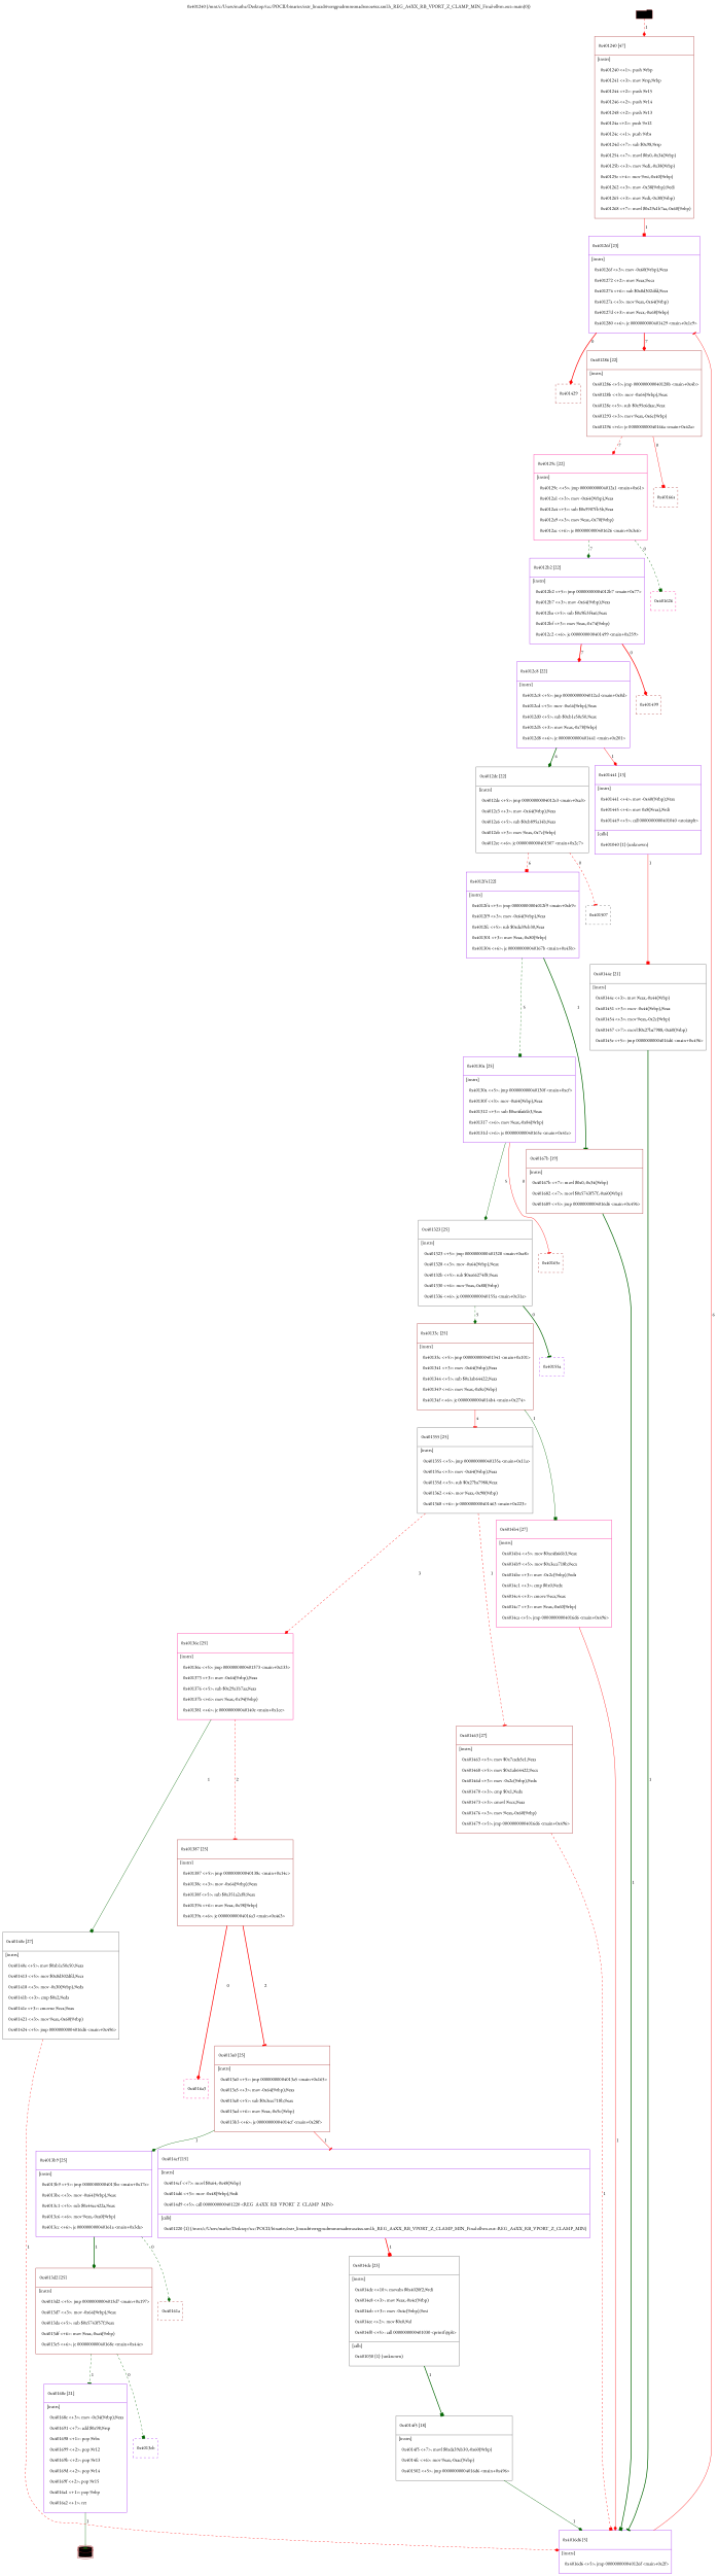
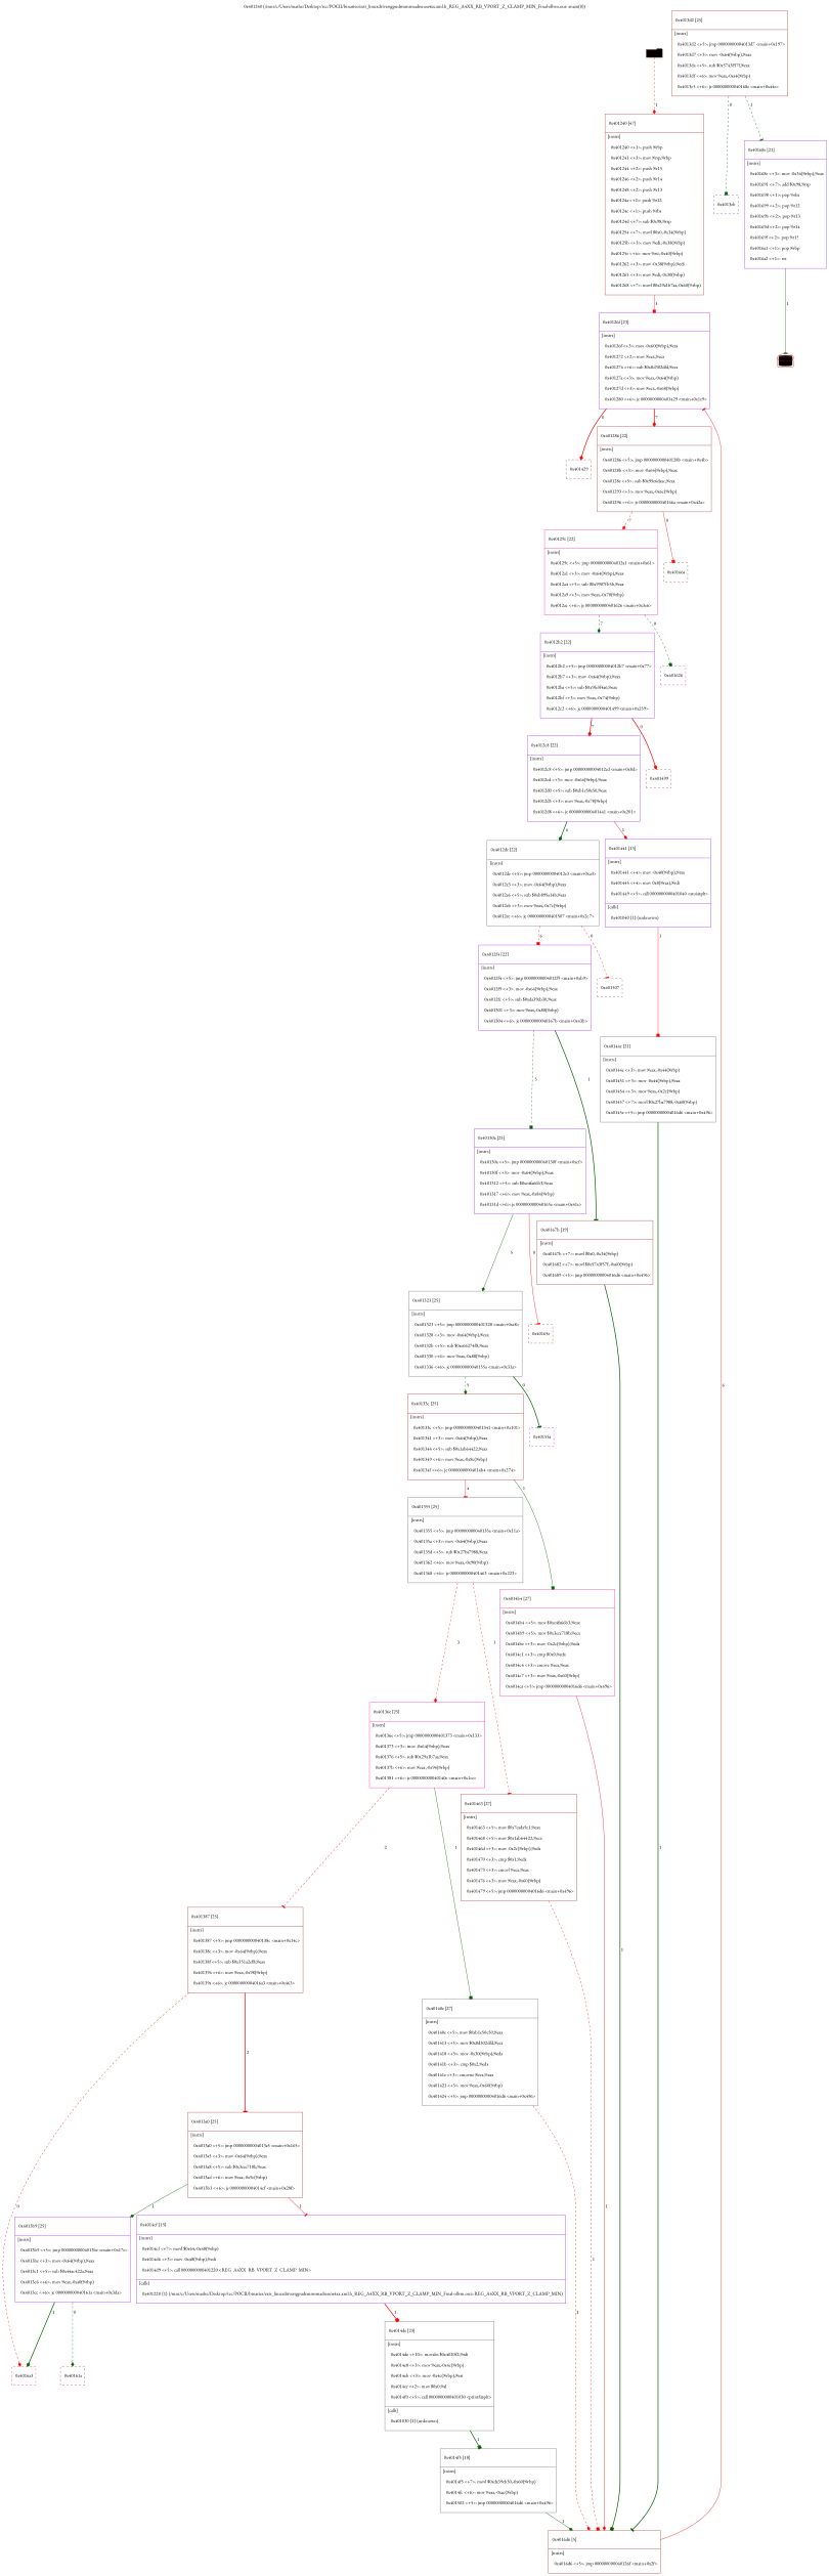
  digraph {
    fontname="EB Garamond"
    label="0x401240 (/mnt/c/Users/mathe/Desktop/tcc/POCII/binaries/extr_linuxdriversgpudrmmsmadrenoa4xx.xml.h_REG_A4XX_RB_VPORT_Z_CLAMP_MIN_Final-ollvm.out::main(0))"
    labelloc=t
    node [color=brown fontname="EB Garamond" shape=record]
    edge [arrowhead=diamond color=red fontname="EB Garamond" style=dashed]
    Entry [fillcolor=black height=0.3 shape=folder style=filled width=0.3]
    n2 [label="{\n     0x401240 [47]\l\n     | [instrs]\l\n     &nbsp;&nbsp;0x401240 \<+1\>: push %rbp\l\n     &nbsp;&nbsp;0x401241 \<+3\>: mov %rsp,%rbp\l\n     &nbsp;&nbsp;0x401244 \<+2\>: push %r15\l\n     &nbsp;&nbsp;0x401246 \<+2\>: push %r14\l\n     &nbsp;&nbsp;0x401248 \<+2\>: push %r13\l\n     &nbsp;&nbsp;0x40124a \<+2\>: push %r12\l\n     &nbsp;&nbsp;0x40124c \<+1\>: push %rbx\l\n     &nbsp;&nbsp;0x40124d \<+7\>: sub $0x98,%rsp\l\n     &nbsp;&nbsp;0x401254 \<+7\>: movl $0x0,-0x34(%rbp)\l\n     &nbsp;&nbsp;0x40125b \<+3\>: mov %edi,-0x38(%rbp)\l\n     &nbsp;&nbsp;0x40125e \<+4\>: mov %rsi,-0x40(%rbp)\l\n     &nbsp;&nbsp;0x401262 \<+3\>: mov -0x38(%rbp),%edi\l\n     &nbsp;&nbsp;0x401265 \<+3\>: mov %edi,-0x30(%rbp)\l\n     &nbsp;&nbsp;0x401268 \<+7\>: movl $0x29a1b7aa,-0x60(%rbp)\l\n  }"]
    n3 [color=purple label="{\n     0x40126f [23]\l\n     | [instrs]\l\n     &nbsp;&nbsp;0x40126f \<+3\>: mov -0x60(%rbp),%eax\l\n     &nbsp;&nbsp;0x401272 \<+2\>: mov %eax,%ecx\l\n     &nbsp;&nbsp;0x401274 \<+6\>: sub $0x8d302dfd,%ecx\l\n     &nbsp;&nbsp;0x40127a \<+3\>: mov %eax,-0x64(%rbp)\l\n     &nbsp;&nbsp;0x40127d \<+3\>: mov %ecx,-0x68(%rbp)\l\n     &nbsp;&nbsp;0x401280 \<+6\>: je 0000000000401429 \<main+0x1e9\>\l\n  }"]
    n4 [label="{\n     0x401429\l\n  }" style=dashed]
    n5 [label="{\n     0x401286 [22]\l\n     | [instrs]\l\n     &nbsp;&nbsp;0x401286 \<+5\>: jmp 000000000040128b \<main+0x4b\>\l\n     &nbsp;&nbsp;0x40128b \<+3\>: mov -0x64(%rbp),%eax\l\n     &nbsp;&nbsp;0x40128e \<+5\>: sub $0x95e6daac,%eax\l\n     &nbsp;&nbsp;0x401293 \<+3\>: mov %eax,-0x6c(%rbp)\l\n     &nbsp;&nbsp;0x401296 \<+6\>: je 000000000040166a \<main+0x42a\>\l\n  }"]
    n6 [label="{\n     0x40166a\l\n  }" style=dashed]
    n7 [color=deeppink label="{\n     0x40129c [22]\l\n     | [instrs]\l\n     &nbsp;&nbsp;0x40129c \<+5\>: jmp 00000000004012a1 \<main+0x61\>\l\n     &nbsp;&nbsp;0x4012a1 \<+3\>: mov -0x64(%rbp),%eax\l\n     &nbsp;&nbsp;0x4012a4 \<+5\>: sub $0x9907fb5b,%eax\l\n     &nbsp;&nbsp;0x4012a9 \<+3\>: mov %eax,-0x70(%rbp)\l\n     &nbsp;&nbsp;0x4012ac \<+6\>: je 0000000000401626 \<main+0x3e6\>\l\n  }"]
    n8 [color=deeppink label="{\n     0x401626\l\n  }" style=dashed]
    n9 [color=purple label="{\n     0x4012b2 [22]\l\n     | [instrs]\l\n     &nbsp;&nbsp;0x4012b2 \<+5\>: jmp 00000000004012b7 \<main+0x77\>\l\n     &nbsp;&nbsp;0x4012b7 \<+3\>: mov -0x64(%rbp),%eax\l\n     &nbsp;&nbsp;0x4012ba \<+5\>: sub $0x9fe3f4a6,%eax\l\n     &nbsp;&nbsp;0x4012bf \<+3\>: mov %eax,-0x74(%rbp)\l\n     &nbsp;&nbsp;0x4012c2 \<+6\>: je 0000000000401499 \<main+0x259\>\l\n  }"]
    Exit [fillcolor=black height=0.3 peripheries=2 shape=cylinder style=filled width=0.3]
    n11 [label="{\n     0x401499\l\n  }" style=dashed]
    n12 [color=purple label="{\n     0x4012c8 [22]\l\n     | [instrs]\l\n     &nbsp;&nbsp;0x4012c8 \<+5\>: jmp 00000000004012cd \<main+0x8d\>\l\n     &nbsp;&nbsp;0x4012cd \<+3\>: mov -0x64(%rbp),%eax\l\n     &nbsp;&nbsp;0x4012d0 \<+5\>: sub $0xb1e50e50,%eax\l\n     &nbsp;&nbsp;0x4012d5 \<+3\>: mov %eax,-0x78(%rbp)\l\n     &nbsp;&nbsp;0x4012d8 \<+6\>: je 0000000000401441 \<main+0x201\>\l\n  }"]
    n13 [color=purple label="{\n     0x4013eb\l\n  }" style=dashed]
    n14 [color=purple label="{\n     0x401441 [13]\l\n     | [instrs]\l\n     &nbsp;&nbsp;0x401441 \<+4\>: mov -0x40(%rbp),%rax\l\n     &nbsp;&nbsp;0x401445 \<+4\>: mov 0x8(%rax),%rdi\l\n     &nbsp;&nbsp;0x401449 \<+5\>: call 0000000000401040 \<atoi@plt\>\l\n     | [calls]\l\n     &nbsp;&nbsp;0x401040 \{1\} (unknown)\l\n  }"]
    n15 [color=gray40 label="{\n     0x4012de [22]\l\n     | [instrs]\l\n     &nbsp;&nbsp;0x4012de \<+5\>: jmp 00000000004012e3 \<main+0xa3\>\l\n     &nbsp;&nbsp;0x4012e3 \<+3\>: mov -0x64(%rbp),%eax\l\n     &nbsp;&nbsp;0x4012e6 \<+5\>: sub $0xb895a14b,%eax\l\n     &nbsp;&nbsp;0x4012eb \<+3\>: mov %eax,-0x7c(%rbp)\l\n     &nbsp;&nbsp;0x4012ee \<+6\>: je 0000000000401507 \<main+0x2c7\>\l\n  }"]
    n16 [color=purple label="{\n     0x40168e [21]\l\n     | [instrs]\l\n     &nbsp;&nbsp;0x40168e \<+3\>: mov -0x34(%rbp),%eax\l\n     &nbsp;&nbsp;0x401691 \<+7\>: add $0x98,%rsp\l\n     &nbsp;&nbsp;0x401698 \<+1\>: pop %rbx\l\n     &nbsp;&nbsp;0x401699 \<+2\>: pop %r12\l\n     &nbsp;&nbsp;0x40169b \<+2\>: pop %r13\l\n     &nbsp;&nbsp;0x40169d \<+2\>: pop %r14\l\n     &nbsp;&nbsp;0x40169f \<+2\>: pop %r15\l\n     &nbsp;&nbsp;0x4016a1 \<+1\>: pop %rbp\l\n     &nbsp;&nbsp;0x4016a2 \<+1\>: ret\l\n  }"]
    n17 [color=gray40 label="{\n     0x40144e [21]\l\n     | [instrs]\l\n     &nbsp;&nbsp;0x40144e \<+3\>: mov %eax,-0x44(%rbp)\l\n     &nbsp;&nbsp;0x401451 \<+3\>: mov -0x44(%rbp),%eax\l\n     &nbsp;&nbsp;0x401454 \<+3\>: mov %eax,-0x2c(%rbp)\l\n     &nbsp;&nbsp;0x401457 \<+7\>: movl $0x27ba7988,-0x60(%rbp)\l\n     &nbsp;&nbsp;0x40145e \<+5\>: jmp 00000000004016d6 \<main+0x496\>\l\n  }"]
    n18 [color=gray40 label="{\n     0x401507\l\n  }" style=dashed]
    n19 [color=purple label="{\n     0x4012f4 [22]\l\n     | [instrs]\l\n     &nbsp;&nbsp;0x4012f4 \<+5\>: jmp 00000000004012f9 \<main+0xb9\>\l\n     &nbsp;&nbsp;0x4012f9 \<+3\>: mov -0x64(%rbp),%eax\l\n     &nbsp;&nbsp;0x4012fc \<+5\>: sub $0xda39eb30,%eax\l\n     &nbsp;&nbsp;0x401301 \<+3\>: mov %eax,-0x80(%rbp)\l\n     &nbsp;&nbsp;0x401304 \<+6\>: je 000000000040167b \<main+0x43b\>\l\n  }"]
    n20 [label="{\n     0x4013d2 [25]\l\n     | [instrs]\l\n     &nbsp;&nbsp;0x4013d2 \<+5\>: jmp 00000000004013d7 \<main+0x197\>\l\n     &nbsp;&nbsp;0x4013d7 \<+3\>: mov -0x64(%rbp),%eax\l\n     &nbsp;&nbsp;0x4013da \<+5\>: sub $0x5743f57f,%eax\l\n     &nbsp;&nbsp;0x4013df \<+6\>: mov %eax,-0xa4(%rbp)\l\n     &nbsp;&nbsp;0x4013e5 \<+6\>: je 000000000040168e \<main+0x44e\>\l\n  }"]
-   n21 [color=purple label="{\n     0x4016d6 [5]\l\n     | [instrs]\l\n     &nbsp;&nbsp;0x4016d6 \<+5\>: jmp 000000000040126f \<main+0x2f\>\l\n  }"]
+   n21 [label="{\n     0x4016d6 [5]\l\n     | [instrs]\l\n     &nbsp;&nbsp;0x4016d6 \<+5\>: jmp 000000000040126f \<main+0x2f\>\l\n  }"]
    n22 [label="{\n     0x40167b [19]\l\n     | [instrs]\l\n     &nbsp;&nbsp;0x40167b \<+7\>: movl $0x0,-0x34(%rbp)\l\n     &nbsp;&nbsp;0x401682 \<+7\>: movl $0x5743f57f,-0x60(%rbp)\l\n     &nbsp;&nbsp;0x401689 \<+5\>: jmp 00000000004016d6 \<main+0x496\>\l\n  }"]
    n23 [color=purple label="{\n     0x40130a [25]\l\n     | [instrs]\l\n     &nbsp;&nbsp;0x40130a \<+5\>: jmp 000000000040130f \<main+0xcf\>\l\n     &nbsp;&nbsp;0x40130f \<+3\>: mov -0x64(%rbp),%eax\l\n     &nbsp;&nbsp;0x401312 \<+5\>: sub $0xe4fa66b3,%eax\l\n     &nbsp;&nbsp;0x401317 \<+6\>: mov %eax,-0x84(%rbp)\l\n     &nbsp;&nbsp;0x40131d \<+6\>: je 000000000040165e \<main+0x41e\>\l\n  }"]
    n24 [label="{\n     0x40161a\l\n  }" style=dashed]
    n25 [label="{\n     0x40165e\l\n  }" style=dashed]
    n26 [color=gray40 label="{\n     0x401323 [25]\l\n     | [instrs]\l\n     &nbsp;&nbsp;0x401323 \<+5\>: jmp 0000000000401328 \<main+0xe8\>\l\n     &nbsp;&nbsp;0x401328 \<+3\>: mov -0x64(%rbp),%eax\l\n     &nbsp;&nbsp;0x40132b \<+5\>: sub $0xe66274f8,%eax\l\n     &nbsp;&nbsp;0x401330 \<+6\>: mov %eax,-0x88(%rbp)\l\n     &nbsp;&nbsp;0x401336 \<+6\>: je 000000000040155a \<main+0x31a\>\l\n  }"]
    n27 [color=gray40 label="{\n     0x4014f5 [18]\l\n     | [instrs]\l\n     &nbsp;&nbsp;0x4014f5 \<+7\>: movl $0xda39eb30,-0x60(%rbp)\l\n     &nbsp;&nbsp;0x4014fc \<+6\>: mov %eax,-0xac(%rbp)\l\n     &nbsp;&nbsp;0x401502 \<+5\>: jmp 00000000004016d6 \<main+0x496\>\l\n  }"]
    n28 [color=purple label="{\n     0x40155a\l\n  }" style=dashed]
    n29 [label="{\n     0x40133c [25]\l\n     | [instrs]\l\n     &nbsp;&nbsp;0x40133c \<+5\>: jmp 0000000000401341 \<main+0x101\>\l\n     &nbsp;&nbsp;0x401341 \<+3\>: mov -0x64(%rbp),%eax\l\n     &nbsp;&nbsp;0x401344 \<+5\>: sub $0x1ab64422,%eax\l\n     &nbsp;&nbsp;0x401349 \<+6\>: mov %eax,-0x8c(%rbp)\l\n     &nbsp;&nbsp;0x40134f \<+6\>: je 00000000004014b4 \<main+0x274\>\l\n  }"]
    n30 [color=gray40 label="{\n     0x4014de [23]\l\n     | [instrs]\l\n     &nbsp;&nbsp;0x4014de \<+10\>: movabs $0x4020f2,%rdi\l\n     &nbsp;&nbsp;0x4014e8 \<+3\>: mov %eax,-0x4c(%rbp)\l\n     &nbsp;&nbsp;0x4014eb \<+3\>: mov -0x4c(%rbp),%esi\l\n     &nbsp;&nbsp;0x4014ee \<+2\>: mov $0x0,%al\l\n     &nbsp;&nbsp;0x4014f0 \<+5\>: call 0000000000401030 \<printf@plt\>\l\n     | [calls]\l\n     &nbsp;&nbsp;0x401030 \{1\} (unknown)\l\n  }"]
    n31 [color=deeppink label="{\n     0x4014b4 [27]\l\n     | [instrs]\l\n     &nbsp;&nbsp;0x4014b4 \<+5\>: mov $0xe4fa66b3,%eax\l\n     &nbsp;&nbsp;0x4014b9 \<+5\>: mov $0x3ece718b,%ecx\l\n     &nbsp;&nbsp;0x4014be \<+3\>: mov -0x2c(%rbp),%edx\l\n     &nbsp;&nbsp;0x4014c1 \<+3\>: cmp $0x0,%edx\l\n     &nbsp;&nbsp;0x4014c4 \<+3\>: cmove %ecx,%eax\l\n     &nbsp;&nbsp;0x4014c7 \<+3\>: mov %eax,-0x60(%rbp)\l\n     &nbsp;&nbsp;0x4014ca \<+5\>: jmp 00000000004016d6 \<main+0x496\>\l\n  }"]
    n32 [color=gray40 label="{\n     0x401355 [25]\l\n     | [instrs]\l\n     &nbsp;&nbsp;0x401355 \<+5\>: jmp 000000000040135a \<main+0x11a\>\l\n     &nbsp;&nbsp;0x40135a \<+3\>: mov -0x64(%rbp),%eax\l\n     &nbsp;&nbsp;0x40135d \<+5\>: sub $0x27ba7988,%eax\l\n     &nbsp;&nbsp;0x401362 \<+6\>: mov %eax,-0x90(%rbp)\l\n     &nbsp;&nbsp;0x401368 \<+6\>: je 0000000000401463 \<main+0x223\>\l\n  }"]
    n33 [color=purple label="{\n     0x4013b9 [25]\l\n     | [instrs]\l\n     &nbsp;&nbsp;0x4013b9 \<+5\>: jmp 00000000004013be \<main+0x17e\>\l\n     &nbsp;&nbsp;0x4013be \<+3\>: mov -0x64(%rbp),%eax\l\n     &nbsp;&nbsp;0x4013c1 \<+5\>: sub $0x44ac422a,%eax\l\n     &nbsp;&nbsp;0x4013c6 \<+6\>: mov %eax,-0xa0(%rbp)\l\n     &nbsp;&nbsp;0x4013cc \<+6\>: je 000000000040161a \<main+0x3da\>\l\n  }"]
    n34 [label="{\n     0x401463 [27]\l\n     | [instrs]\l\n     &nbsp;&nbsp;0x401463 \<+5\>: mov $0x7cada5e1,%eax\l\n     &nbsp;&nbsp;0x401468 \<+5\>: mov $0x1ab64422,%ecx\l\n     &nbsp;&nbsp;0x40146d \<+3\>: mov -0x2c(%rbp),%edx\l\n     &nbsp;&nbsp;0x401470 \<+3\>: cmp $0x1,%edx\l\n     &nbsp;&nbsp;0x401473 \<+3\>: cmovl %ecx,%eax\l\n     &nbsp;&nbsp;0x401476 \<+3\>: mov %eax,-0x60(%rbp)\l\n     &nbsp;&nbsp;0x401479 \<+5\>: jmp 00000000004016d6 \<main+0x496\>\l\n  }"]
    n35 [color=deeppink label="{\n     0x40136e [25]\l\n     | [instrs]\l\n     &nbsp;&nbsp;0x40136e \<+5\>: jmp 0000000000401373 \<main+0x133\>\l\n     &nbsp;&nbsp;0x401373 \<+3\>: mov -0x64(%rbp),%eax\l\n     &nbsp;&nbsp;0x401376 \<+5\>: sub $0x29a1b7aa,%eax\l\n     &nbsp;&nbsp;0x40137b \<+6\>: mov %eax,-0x94(%rbp)\l\n     &nbsp;&nbsp;0x401381 \<+6\>: je 000000000040140e \<main+0x1ce\>\l\n  }"]
    n36 [color=purple label="{\n     0x4014cf [15]\l\n     | [instrs]\l\n     &nbsp;&nbsp;0x4014cf \<+7\>: movl $0x64,-0x48(%rbp)\l\n     &nbsp;&nbsp;0x4014d6 \<+3\>: mov -0x48(%rbp),%edi\l\n     &nbsp;&nbsp;0x4014d9 \<+5\>: call 0000000000401220 \<REG_A4XX_RB_VPORT_Z_CLAMP_MIN\>\l\n     | [calls]\l\n     &nbsp;&nbsp;0x401220 \{1\} (/mnt/c/Users/mathe/Desktop/tcc/POCII/binaries/extr_linuxdriversgpudrmmsmadrenoa4xx.xml.h_REG_A4XX_RB_VPORT_Z_CLAMP_MIN_Final-ollvm.out::REG_A4XX_RB_VPORT_Z_CLAMP_MIN)\l\n  }"]
    n37 [color=gray40 label="{\n     0x40140e [27]\l\n     | [instrs]\l\n     &nbsp;&nbsp;0x40140e \<+5\>: mov $0xb1e50e50,%eax\l\n     &nbsp;&nbsp;0x401413 \<+5\>: mov $0x8d302dfd,%ecx\l\n     &nbsp;&nbsp;0x401418 \<+3\>: mov -0x30(%rbp),%edx\l\n     &nbsp;&nbsp;0x40141b \<+3\>: cmp $0x2,%edx\l\n     &nbsp;&nbsp;0x40141e \<+3\>: cmovne %ecx,%eax\l\n     &nbsp;&nbsp;0x401421 \<+3\>: mov %eax,-0x60(%rbp)\l\n     &nbsp;&nbsp;0x401424 \<+5\>: jmp 00000000004016d6 \<main+0x496\>\l\n  }"]
    n38 [label="{\n     0x401387 [25]\l\n     | [instrs]\l\n     &nbsp;&nbsp;0x401387 \<+5\>: jmp 000000000040138c \<main+0x14c\>\l\n     &nbsp;&nbsp;0x40138c \<+3\>: mov -0x64(%rbp),%eax\l\n     &nbsp;&nbsp;0x40138f \<+5\>: sub $0x351a2ef8,%eax\l\n     &nbsp;&nbsp;0x401394 \<+6\>: mov %eax,-0x98(%rbp)\l\n     &nbsp;&nbsp;0x40139a \<+6\>: je 00000000004016a3 \<main+0x463\>\l\n  }"]
    n39 [label="{\n     0x4013a0 [25]\l\n     | [instrs]\l\n     &nbsp;&nbsp;0x4013a0 \<+5\>: jmp 00000000004013a5 \<main+0x165\>\l\n     &nbsp;&nbsp;0x4013a5 \<+3\>: mov -0x64(%rbp),%eax\l\n     &nbsp;&nbsp;0x4013a8 \<+5\>: sub $0x3ece718b,%eax\l\n     &nbsp;&nbsp;0x4013ad \<+6\>: mov %eax,-0x9c(%rbp)\l\n     &nbsp;&nbsp;0x4013b3 \<+6\>: je 00000000004014cf \<main+0x28f\>\l\n  }"]
    n40 [color=deeppink label="{\n     0x4016a3\l\n  }" style=dashed]
    Entry -> n2 [label=" 1"]
    n2 -> n3 [arrowhead=box label=" 1" style=solid]
    n3 -> n4 [label=" 0" style=bold]
    n3 -> n5 [label=" 7" style=bold]
    n5 -> n6 [arrowhead=box label=" 0" style=solid]
    n5 -> n7 [label=" 7"]
    n7 -> n8 [arrowhead=box color=darkgreen label=" 0"]
    n7 -> n9 [color=darkgreen label=" 7"]
    n9 -> n11 [label=" 0" style=bold]
    n9 -> n12 [label=" 7" style=bold]
    n12 -> n14 [label=" 1" style=solid]
    n12 -> n15 [color=darkgreen label=" 6" style=bold]
    n14 -> n17 [arrowhead=box label=" 1" style=solid]
    n15 -> n18 [arrowhead=tee label=" 0"]
    n15 -> n19 [arrowhead=box label=" 6"]
    n16 -> Exit [arrowhead=tee color=darkgreen label=" 1" style=solid]
    n17 -> n21 [arrowhead=tee color=darkgreen label=" 1" style=bold]
    n19 -> n22 [arrowhead=tee color=darkgreen label=" 1" style=bold]
    n19 -> n23 [arrowhead=box color=darkgreen label=" 5"]
    n20 -> n13 [arrowhead=box color=darkgreen label=" 0"]
    n20 -> n16 [arrowhead=tee color=darkgreen label=" 1"]
    n21 -> n3 [arrowhead=tee label=" 6" style=solid]
    n22 -> n21 [arrowhead=box color=darkgreen label=" 1" style=bold]
    n23 -> n25 [arrowhead=tee label=" 0" style=solid]
    n23 -> n26 [color=darkgreen label=" 5" style=solid]
    n26 -> n28 [arrowhead=tee color=darkgreen label=" 0" style=bold]
    n26 -> n29 [color=darkgreen label=" 5"]
    n27 -> n21 [color=darkgreen label=" 1" style=solid]
    n29 -> n31 [arrowhead=box color=darkgreen label=" 1" style=solid]
    n29 -> n32 [arrowhead=tee label=" 4" style=solid]
    n30 -> n27 [arrowhead=box color=darkgreen label=" 1" style=bold]
    n31 -> n21 [label=" 1" style=solid]
    n32 -> n34 [arrowhead=tee label=" 1"]
    n32 -> n35 [label=" 3"]
-   n33 -> n20 [color=darkgreen label=" 1" style=bold]
+   n33 -> n40 [color=darkgreen label=" 1" style=bold]
    n33 -> n24 [color=darkgreen label=" 0"]
    n34 -> n21 [arrowhead=box label=" 1"]
    n35 -> n37 [arrowhead=box color=darkgreen label=" 1" style=solid]
    n35 -> n38 [arrowhead=tee label=" 2"]
    n36 -> n30 [arrowhead=box label=" 1" style=bold]
    n37 -> n21 [label=" 1"]
    n38 -> n39 [arrowhead=tee label=" 2" style=bold]
-   n38 -> n40 [label=" 0" style=bold]
+   n38 -> n40 [label=" 0"]
    n39 -> n33 [color=darkgreen label=" 1" style=solid]
    n39 -> n36 [arrowhead=tee label=" 1" style=solid]
  }
